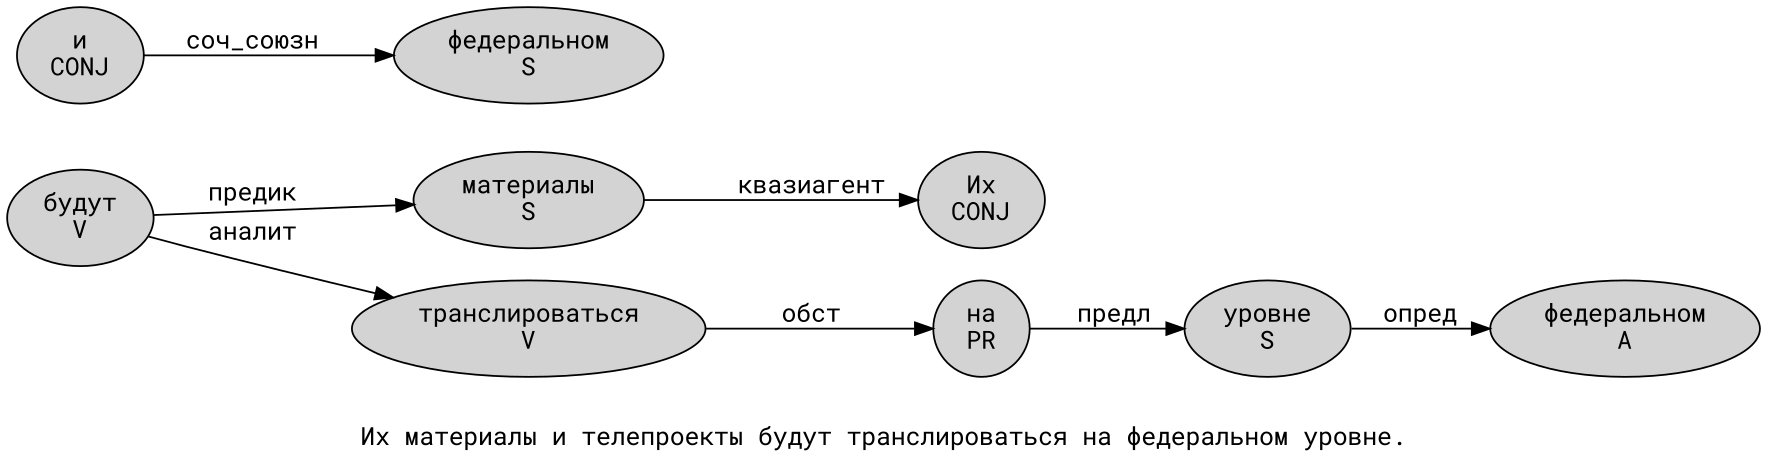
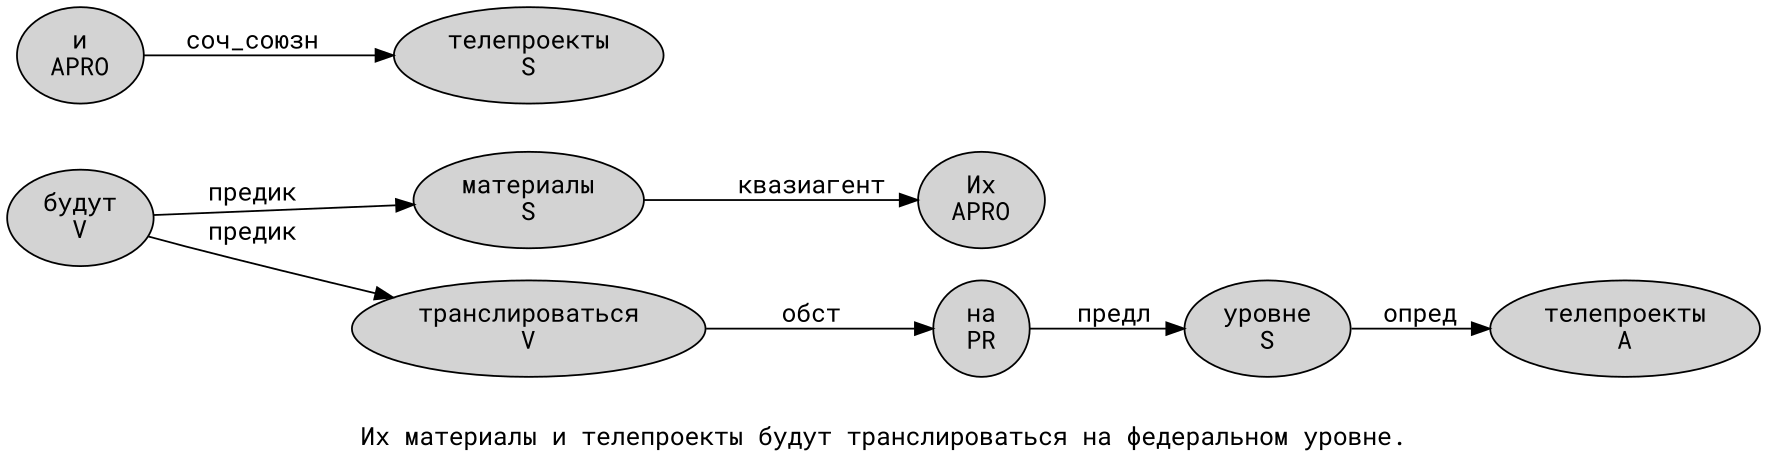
  digraph {
    fontname="Roboto Mono"
    label="Их материалы и телепроекты будут транслироваться на федеральном уровне."
    rankdir=LR
    node [fillcolor=lightgray fontname="Roboto Mono" penwidth=1 shape=ellipse style=filled]
    edge [fontname="Roboto Mono"]
-   n1 [label="Их\nCONJ"]
+   n1 [label="Их\nAPRO"]
    n2 [label="материалы\nS"]
-   n3 [label="и\nCONJ"]
-   n4 [label="федеральном\nS"]
+   n3 [label="и\nAPRO"]
+   n4 [label="телепроекты\nS"]
    n5 [label="будут\nV"]
    n6 [label="транслироваться\nV"]
    n7 [label="на\nPR"]
    n8 [label="уровне\nS"]
-   n9 [label="федеральном\nA"]
+   n9 [label="телепроекты\nA"]
    n2 -> n1 [label="квазиагент"]
    n3 -> n4 [label="соч_союзн"]
    n5 -> n2 [label="предик"]
-   n5 -> n6 [label="аналит"]
+   n5 -> n6 [label="предик"]
    n6 -> n7 [label="обст"]
    n7 -> n8 [label="предл"]
    n8 -> n9 [label="опред"]
  }
